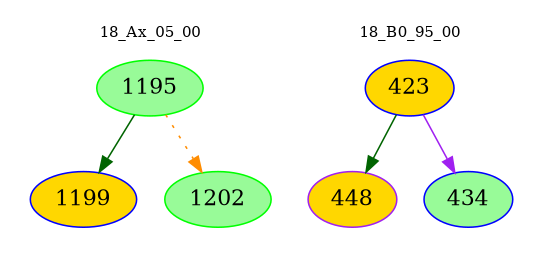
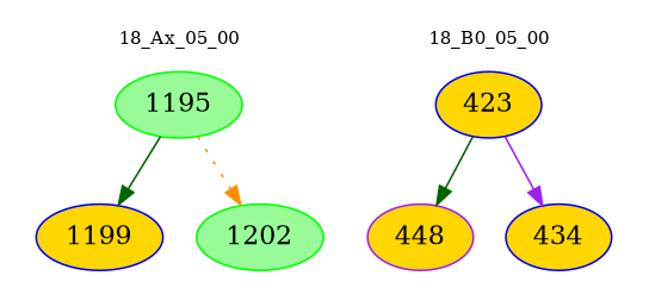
  digraph {
    node [color=blue fillcolor=palegreen style=filled]
    edge [color=darkgreen style=solid]
    n1 [color=green label=1195]
    n2 [fillcolor=gold label=1199]
    n3 [color=green label=1202]
    n4 [fillcolor=gold label=423]
    n5 [color=purple fillcolor=gold label=448]
-   n6 [label=434]
+   n6 [fillcolor=gold label=434]
    subgraph cluster_1 {
      color=white
      fontsize=10
      label="18_Ax_05_00"
      n1
      n2
      n3
    }
    subgraph cluster_2 {
      color=white
      fontsize=10
-     label="18_B0_95_00"
+     label="18_B0_05_00"
      n4
      n5
      n6
    }
    n1 -> n2
    n1 -> n3 [color=darkorange style=dotted]
    n4 -> n5
    n4 -> n6 [color=purple]
  }
